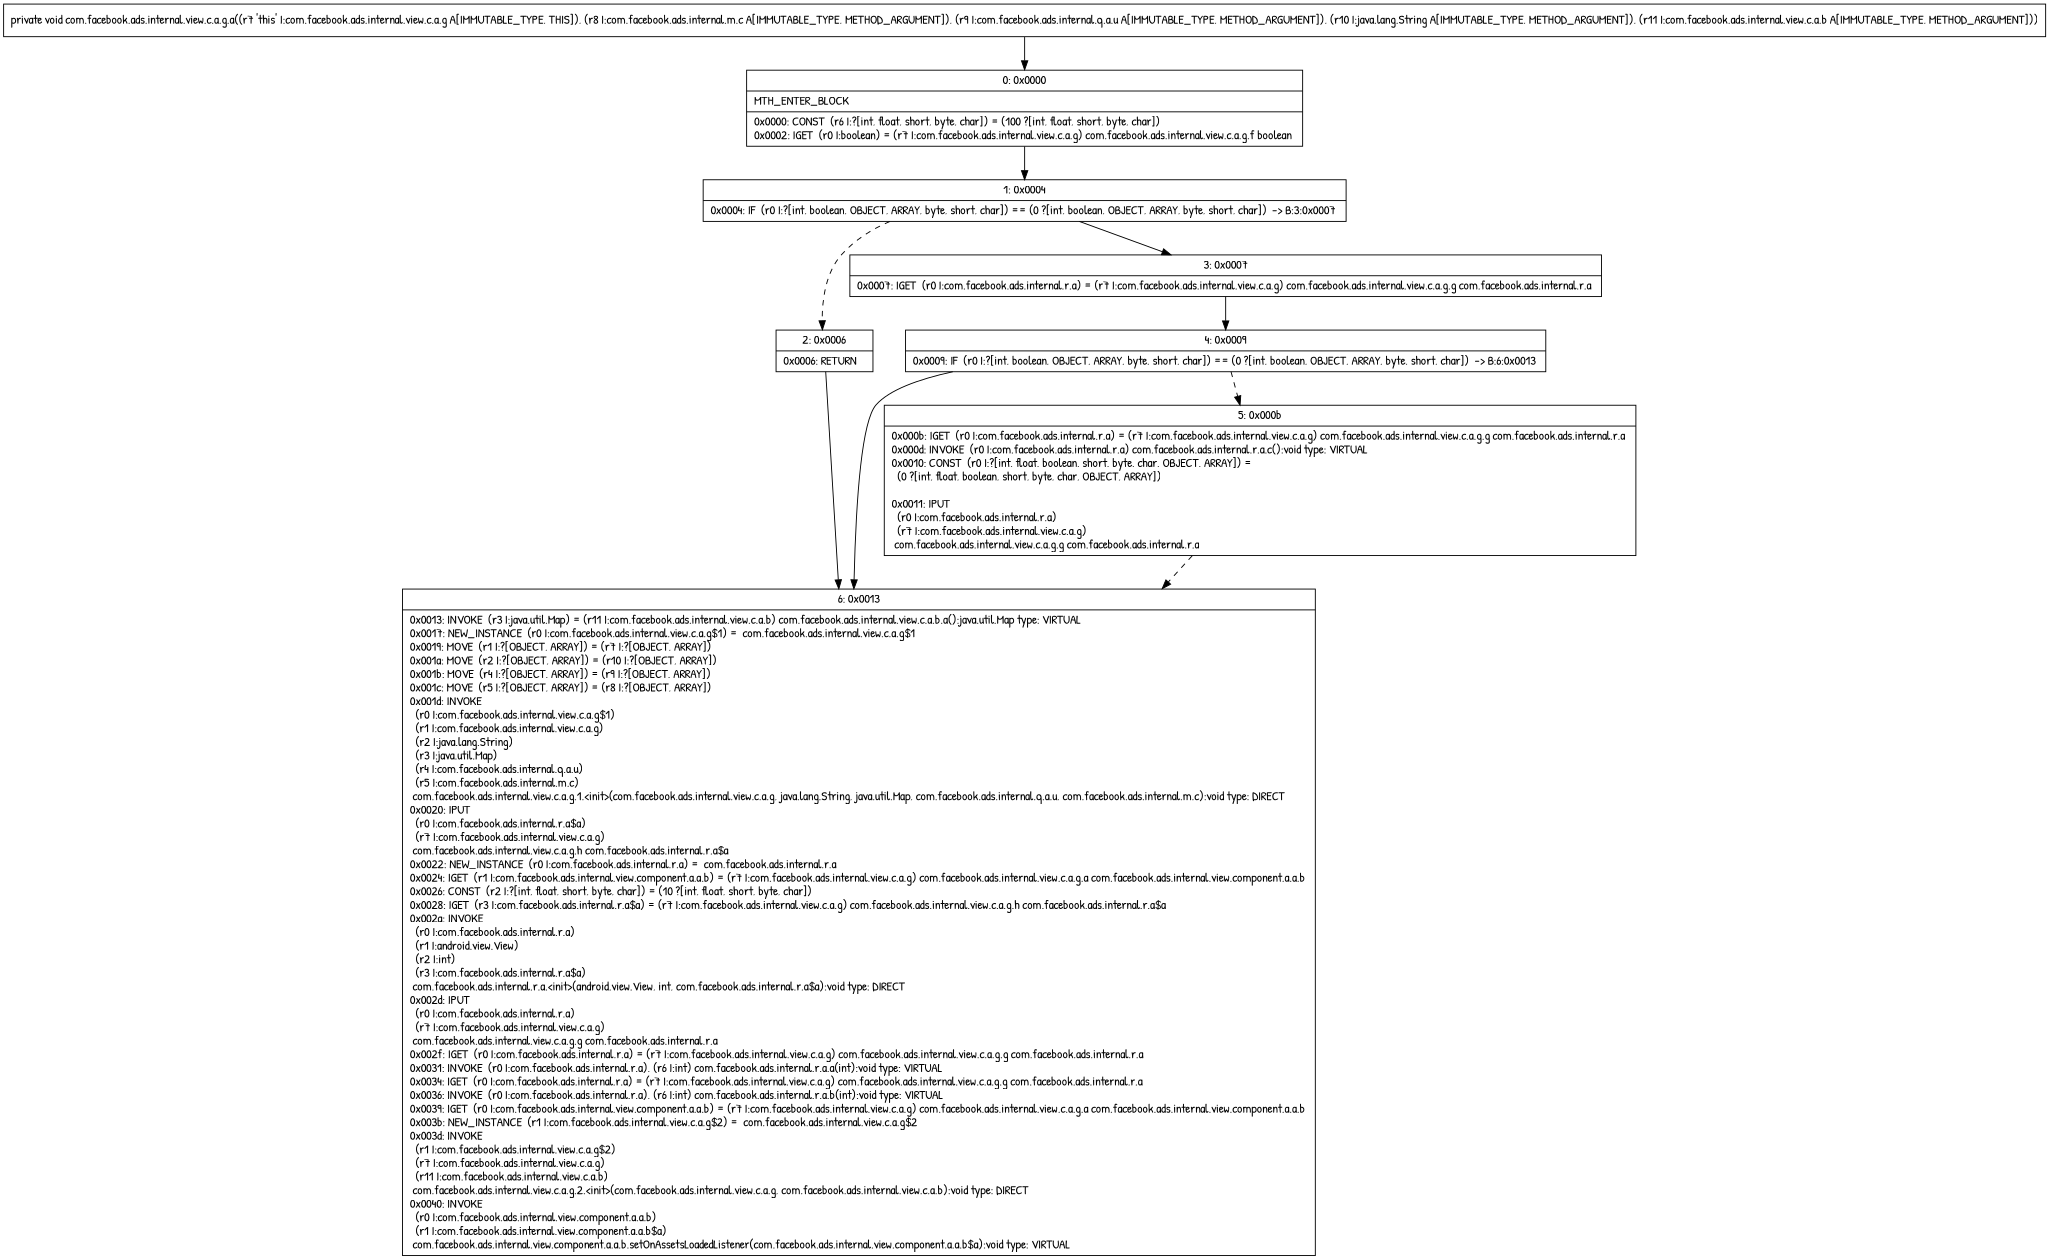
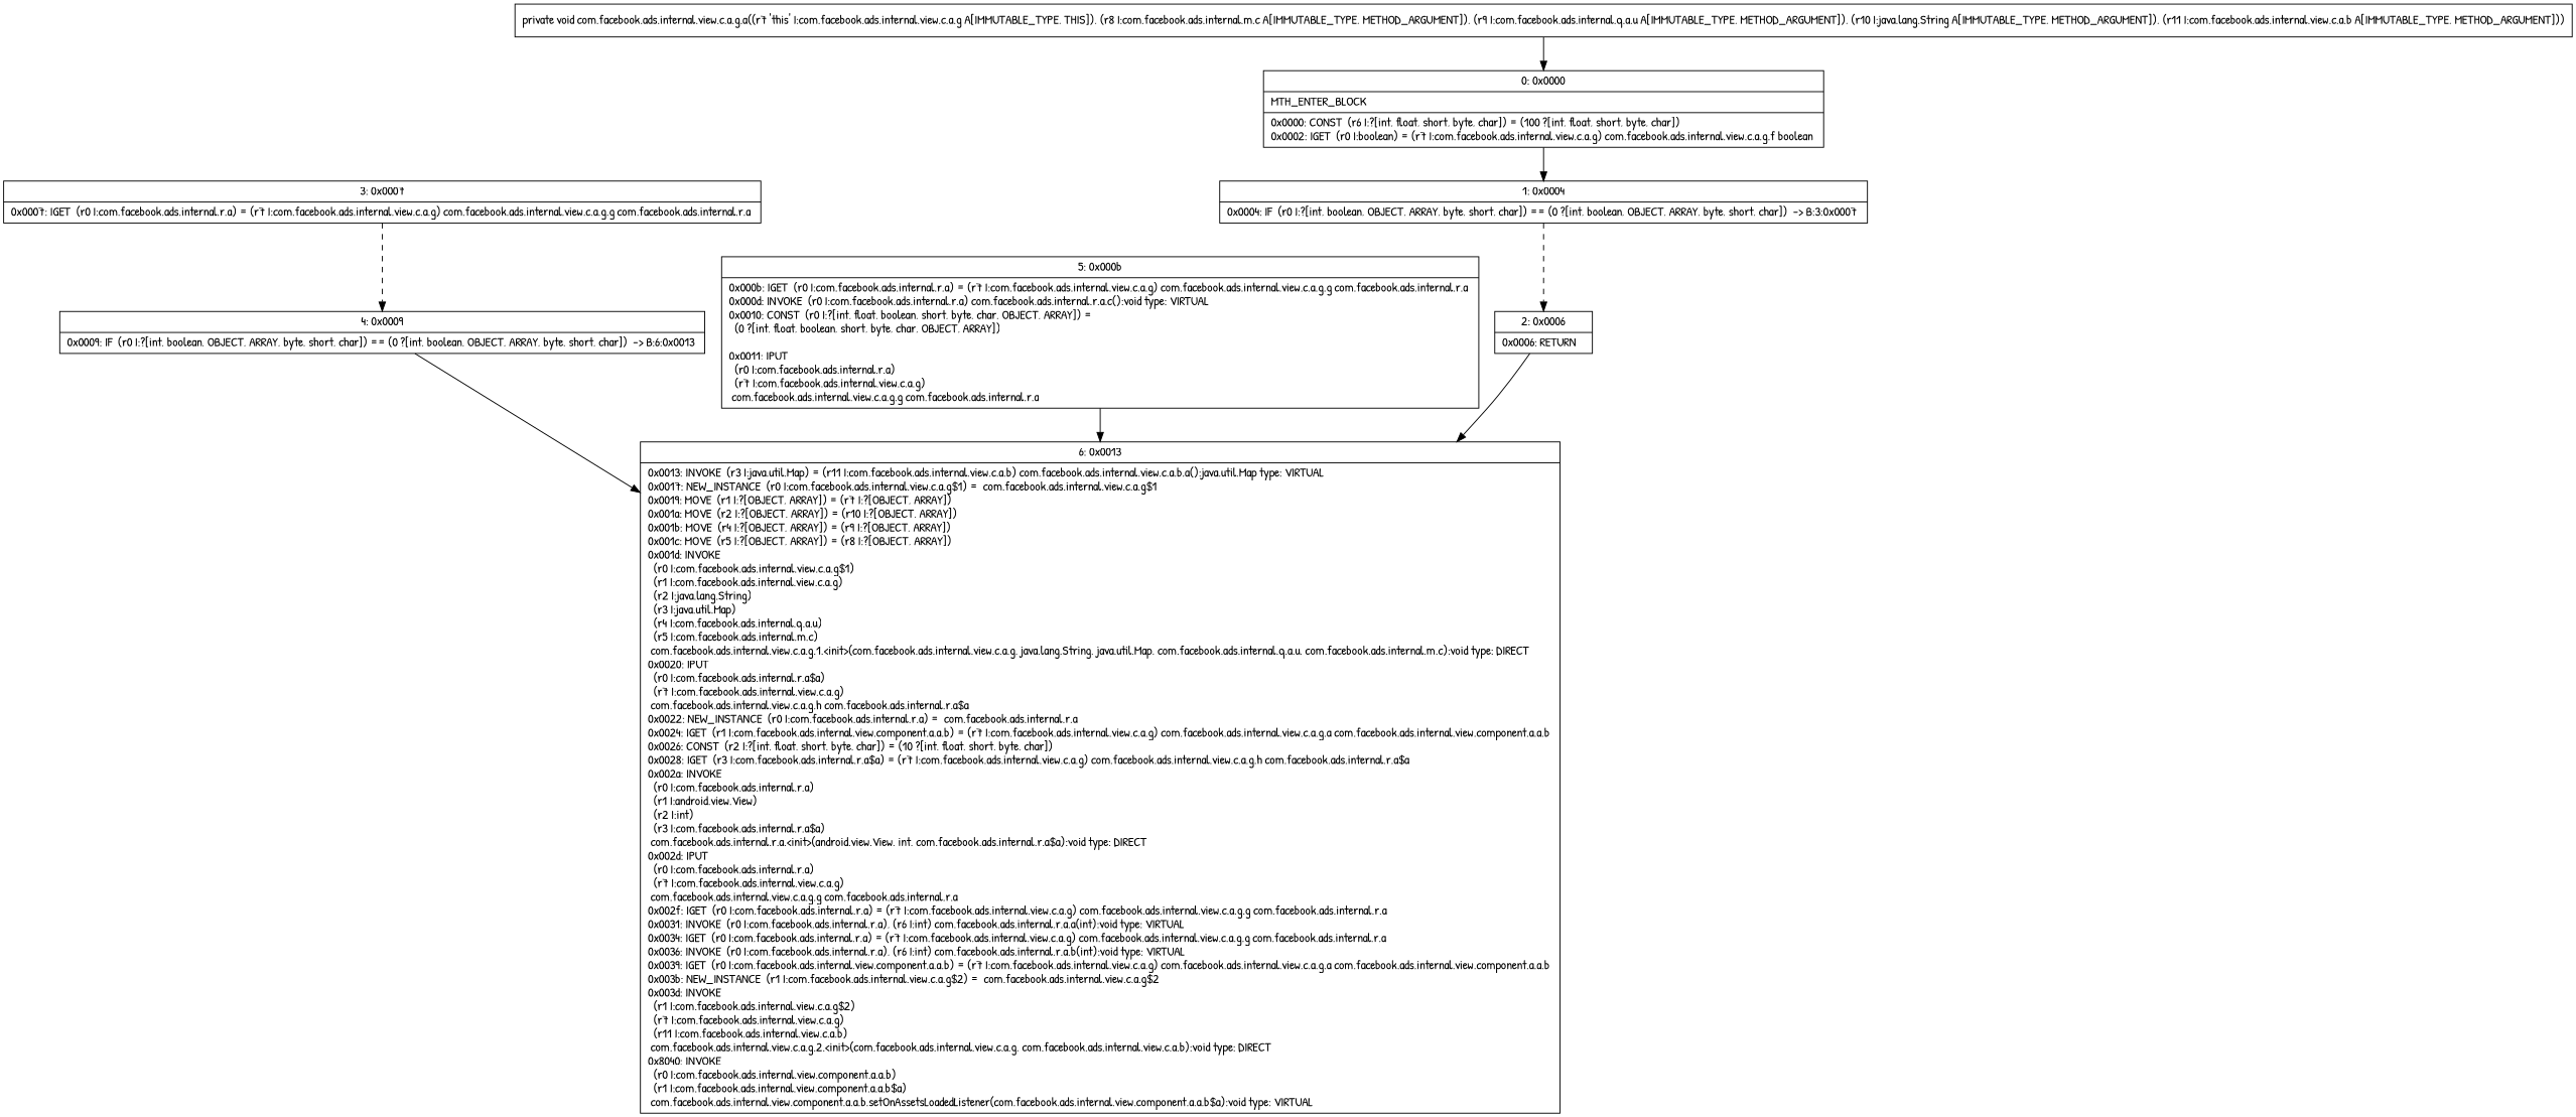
  digraph {
    fontname="Patrick Hand"
    node [fontname="Patrick Hand" shape=record]
    edge [fontname="Patrick Hand"]
    n1 [label="{0\:\ 0x0000|MTH_ENTER_BLOCK\l|0x0000: CONST  (r6 I:?[int, float, short, byte, char]) = (100 ?[int, float, short, byte, char]) \l0x0002: IGET  (r0 I:boolean) = (r7 I:com.facebook.ads.internal.view.c.a.g) com.facebook.ads.internal.view.c.a.g.f boolean \l}"]
    n2 [label="{1\:\ 0x0004|0x0004: IF  (r0 I:?[int, boolean, OBJECT, ARRAY, byte, short, char]) == (0 ?[int, boolean, OBJECT, ARRAY, byte, short, char])  \-\> B:3:0x0007 \l}"]
    n3 [label="{2\:\ 0x0006|0x0006: RETURN   \l}"]
    n4 [label="{3\:\ 0x0007|0x0007: IGET  (r0 I:com.facebook.ads.internal.r.a) = (r7 I:com.facebook.ads.internal.view.c.a.g) com.facebook.ads.internal.view.c.a.g.g com.facebook.ads.internal.r.a \l}"]
-   n5 [label="{6\:\ 0x0013|0x0013: INVOKE  (r3 I:java.util.Map) = (r11 I:com.facebook.ads.internal.view.c.a.b) com.facebook.ads.internal.view.c.a.b.a():java.util.Map type: VIRTUAL \l0x0017: NEW_INSTANCE  (r0 I:com.facebook.ads.internal.view.c.a.g$1) =  com.facebook.ads.internal.view.c.a.g$1 \l0x0019: MOVE  (r1 I:?[OBJECT, ARRAY]) = (r7 I:?[OBJECT, ARRAY]) \l0x001a: MOVE  (r2 I:?[OBJECT, ARRAY]) = (r10 I:?[OBJECT, ARRAY]) \l0x001b: MOVE  (r4 I:?[OBJECT, ARRAY]) = (r9 I:?[OBJECT, ARRAY]) \l0x001c: MOVE  (r5 I:?[OBJECT, ARRAY]) = (r8 I:?[OBJECT, ARRAY]) \l0x001d: INVOKE  \l  (r0 I:com.facebook.ads.internal.view.c.a.g$1)\l  (r1 I:com.facebook.ads.internal.view.c.a.g)\l  (r2 I:java.lang.String)\l  (r3 I:java.util.Map)\l  (r4 I:com.facebook.ads.internal.q.a.u)\l  (r5 I:com.facebook.ads.internal.m.c)\l com.facebook.ads.internal.view.c.a.g.1.\<init\>(com.facebook.ads.internal.view.c.a.g, java.lang.String, java.util.Map, com.facebook.ads.internal.q.a.u, com.facebook.ads.internal.m.c):void type: DIRECT \l0x0020: IPUT  \l  (r0 I:com.facebook.ads.internal.r.a$a)\l  (r7 I:com.facebook.ads.internal.view.c.a.g)\l com.facebook.ads.internal.view.c.a.g.h com.facebook.ads.internal.r.a$a \l0x0022: NEW_INSTANCE  (r0 I:com.facebook.ads.internal.r.a) =  com.facebook.ads.internal.r.a \l0x0024: IGET  (r1 I:com.facebook.ads.internal.view.component.a.a.b) = (r7 I:com.facebook.ads.internal.view.c.a.g) com.facebook.ads.internal.view.c.a.g.a com.facebook.ads.internal.view.component.a.a.b \l0x0026: CONST  (r2 I:?[int, float, short, byte, char]) = (10 ?[int, float, short, byte, char]) \l0x0028: IGET  (r3 I:com.facebook.ads.internal.r.a$a) = (r7 I:com.facebook.ads.internal.view.c.a.g) com.facebook.ads.internal.view.c.a.g.h com.facebook.ads.internal.r.a$a \l0x002a: INVOKE  \l  (r0 I:com.facebook.ads.internal.r.a)\l  (r1 I:android.view.View)\l  (r2 I:int)\l  (r3 I:com.facebook.ads.internal.r.a$a)\l com.facebook.ads.internal.r.a.\<init\>(android.view.View, int, com.facebook.ads.internal.r.a$a):void type: DIRECT \l0x002d: IPUT  \l  (r0 I:com.facebook.ads.internal.r.a)\l  (r7 I:com.facebook.ads.internal.view.c.a.g)\l com.facebook.ads.internal.view.c.a.g.g com.facebook.ads.internal.r.a \l0x002f: IGET  (r0 I:com.facebook.ads.internal.r.a) = (r7 I:com.facebook.ads.internal.view.c.a.g) com.facebook.ads.internal.view.c.a.g.g com.facebook.ads.internal.r.a \l0x0031: INVOKE  (r0 I:com.facebook.ads.internal.r.a), (r6 I:int) com.facebook.ads.internal.r.a.a(int):void type: VIRTUAL \l0x0034: IGET  (r0 I:com.facebook.ads.internal.r.a) = (r7 I:com.facebook.ads.internal.view.c.a.g) com.facebook.ads.internal.view.c.a.g.g com.facebook.ads.internal.r.a \l0x0036: INVOKE  (r0 I:com.facebook.ads.internal.r.a), (r6 I:int) com.facebook.ads.internal.r.a.b(int):void type: VIRTUAL \l0x0039: IGET  (r0 I:com.facebook.ads.internal.view.component.a.a.b) = (r7 I:com.facebook.ads.internal.view.c.a.g) com.facebook.ads.internal.view.c.a.g.a com.facebook.ads.internal.view.component.a.a.b \l0x003b: NEW_INSTANCE  (r1 I:com.facebook.ads.internal.view.c.a.g$2) =  com.facebook.ads.internal.view.c.a.g$2 \l0x003d: INVOKE  \l  (r1 I:com.facebook.ads.internal.view.c.a.g$2)\l  (r7 I:com.facebook.ads.internal.view.c.a.g)\l  (r11 I:com.facebook.ads.internal.view.c.a.b)\l com.facebook.ads.internal.view.c.a.g.2.\<init\>(com.facebook.ads.internal.view.c.a.g, com.facebook.ads.internal.view.c.a.b):void type: DIRECT \l0x0040: INVOKE  \l  (r0 I:com.facebook.ads.internal.view.component.a.a.b)\l  (r1 I:com.facebook.ads.internal.view.component.a.a.b$a)\l com.facebook.ads.internal.view.component.a.a.b.setOnAssetsLoadedListener(com.facebook.ads.internal.view.component.a.a.b$a):void type: VIRTUAL \l}"]
+   n5 [label="{6\:\ 0x0013|0x0013: INVOKE  (r3 I:java.util.Map) = (r11 I:com.facebook.ads.internal.view.c.a.b) com.facebook.ads.internal.view.c.a.b.a():java.util.Map type: VIRTUAL \l0x0017: NEW_INSTANCE  (r0 I:com.facebook.ads.internal.view.c.a.g$1) =  com.facebook.ads.internal.view.c.a.g$1 \l0x0019: MOVE  (r1 I:?[OBJECT, ARRAY]) = (r7 I:?[OBJECT, ARRAY]) \l0x001a: MOVE  (r2 I:?[OBJECT, ARRAY]) = (r10 I:?[OBJECT, ARRAY]) \l0x001b: MOVE  (r4 I:?[OBJECT, ARRAY]) = (r9 I:?[OBJECT, ARRAY]) \l0x001c: MOVE  (r5 I:?[OBJECT, ARRAY]) = (r8 I:?[OBJECT, ARRAY]) \l0x001d: INVOKE  \l  (r0 I:com.facebook.ads.internal.view.c.a.g$1)\l  (r1 I:com.facebook.ads.internal.view.c.a.g)\l  (r2 I:java.lang.String)\l  (r3 I:java.util.Map)\l  (r4 I:com.facebook.ads.internal.q.a.u)\l  (r5 I:com.facebook.ads.internal.m.c)\l com.facebook.ads.internal.view.c.a.g.1.\<init\>(com.facebook.ads.internal.view.c.a.g, java.lang.String, java.util.Map, com.facebook.ads.internal.q.a.u, com.facebook.ads.internal.m.c):void type: DIRECT \l0x0020: IPUT  \l  (r0 I:com.facebook.ads.internal.r.a$a)\l  (r7 I:com.facebook.ads.internal.view.c.a.g)\l com.facebook.ads.internal.view.c.a.g.h com.facebook.ads.internal.r.a$a \l0x0022: NEW_INSTANCE  (r0 I:com.facebook.ads.internal.r.a) =  com.facebook.ads.internal.r.a \l0x0024: IGET  (r1 I:com.facebook.ads.internal.view.component.a.a.b) = (r7 I:com.facebook.ads.internal.view.c.a.g) com.facebook.ads.internal.view.c.a.g.a com.facebook.ads.internal.view.component.a.a.b \l0x0026: CONST  (r2 I:?[int, float, short, byte, char]) = (10 ?[int, float, short, byte, char]) \l0x0028: IGET  (r3 I:com.facebook.ads.internal.r.a$a) = (r7 I:com.facebook.ads.internal.view.c.a.g) com.facebook.ads.internal.view.c.a.g.h com.facebook.ads.internal.r.a$a \l0x002a: INVOKE  \l  (r0 I:com.facebook.ads.internal.r.a)\l  (r1 I:android.view.View)\l  (r2 I:int)\l  (r3 I:com.facebook.ads.internal.r.a$a)\l com.facebook.ads.internal.r.a.\<init\>(android.view.View, int, com.facebook.ads.internal.r.a$a):void type: DIRECT \l0x002d: IPUT  \l  (r0 I:com.facebook.ads.internal.r.a)\l  (r7 I:com.facebook.ads.internal.view.c.a.g)\l com.facebook.ads.internal.view.c.a.g.g com.facebook.ads.internal.r.a \l0x002f: IGET  (r0 I:com.facebook.ads.internal.r.a) = (r7 I:com.facebook.ads.internal.view.c.a.g) com.facebook.ads.internal.view.c.a.g.g com.facebook.ads.internal.r.a \l0x0031: INVOKE  (r0 I:com.facebook.ads.internal.r.a), (r6 I:int) com.facebook.ads.internal.r.a.a(int):void type: VIRTUAL \l0x0034: IGET  (r0 I:com.facebook.ads.internal.r.a) = (r7 I:com.facebook.ads.internal.view.c.a.g) com.facebook.ads.internal.view.c.a.g.g com.facebook.ads.internal.r.a \l0x0036: INVOKE  (r0 I:com.facebook.ads.internal.r.a), (r6 I:int) com.facebook.ads.internal.r.a.b(int):void type: VIRTUAL \l0x0039: IGET  (r0 I:com.facebook.ads.internal.view.component.a.a.b) = (r7 I:com.facebook.ads.internal.view.c.a.g) com.facebook.ads.internal.view.c.a.g.a com.facebook.ads.internal.view.component.a.a.b \l0x003b: NEW_INSTANCE  (r1 I:com.facebook.ads.internal.view.c.a.g$2) =  com.facebook.ads.internal.view.c.a.g$2 \l0x003d: INVOKE  \l  (r1 I:com.facebook.ads.internal.view.c.a.g$2)\l  (r7 I:com.facebook.ads.internal.view.c.a.g)\l  (r11 I:com.facebook.ads.internal.view.c.a.b)\l com.facebook.ads.internal.view.c.a.g.2.\<init\>(com.facebook.ads.internal.view.c.a.g, com.facebook.ads.internal.view.c.a.b):void type: DIRECT \l0x8040: INVOKE  \l  (r0 I:com.facebook.ads.internal.view.component.a.a.b)\l  (r1 I:com.facebook.ads.internal.view.component.a.a.b$a)\l com.facebook.ads.internal.view.component.a.a.b.setOnAssetsLoadedListener(com.facebook.ads.internal.view.component.a.a.b$a):void type: VIRTUAL \l}"]
    n6 [label="{4\:\ 0x0009|0x0009: IF  (r0 I:?[int, boolean, OBJECT, ARRAY, byte, short, char]) == (0 ?[int, boolean, OBJECT, ARRAY, byte, short, char])  \-\> B:6:0x0013 \l}"]
    n7 [label="{5\:\ 0x000b|0x000b: IGET  (r0 I:com.facebook.ads.internal.r.a) = (r7 I:com.facebook.ads.internal.view.c.a.g) com.facebook.ads.internal.view.c.a.g.g com.facebook.ads.internal.r.a \l0x000d: INVOKE  (r0 I:com.facebook.ads.internal.r.a) com.facebook.ads.internal.r.a.c():void type: VIRTUAL \l0x0010: CONST  (r0 I:?[int, float, boolean, short, byte, char, OBJECT, ARRAY]) = \l  (0 ?[int, float, boolean, short, byte, char, OBJECT, ARRAY])\l \l0x0011: IPUT  \l  (r0 I:com.facebook.ads.internal.r.a)\l  (r7 I:com.facebook.ads.internal.view.c.a.g)\l com.facebook.ads.internal.view.c.a.g.g com.facebook.ads.internal.r.a \l}"]
    n8 [label="{private void com.facebook.ads.internal.view.c.a.g.a((r7 'this' I:com.facebook.ads.internal.view.c.a.g A[IMMUTABLE_TYPE, THIS]), (r8 I:com.facebook.ads.internal.m.c A[IMMUTABLE_TYPE, METHOD_ARGUMENT]), (r9 I:com.facebook.ads.internal.q.a.u A[IMMUTABLE_TYPE, METHOD_ARGUMENT]), (r10 I:java.lang.String A[IMMUTABLE_TYPE, METHOD_ARGUMENT]), (r11 I:com.facebook.ads.internal.view.c.a.b A[IMMUTABLE_TYPE, METHOD_ARGUMENT])) }"]
    n1 -> n2
    n2 -> n3 [style=dashed]
-   n2 -> n4
    n3 -> n5
-   n4 -> n6
+   n4 -> n6 [style=dashed]
    n6 -> n5
-   n6 -> n7 [style=dashed]
-   n7 -> n5 [style=dashed]
+   n7 -> n5
    n8 -> n1
  }
